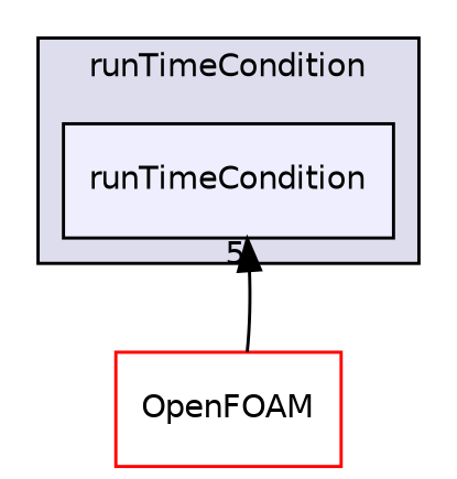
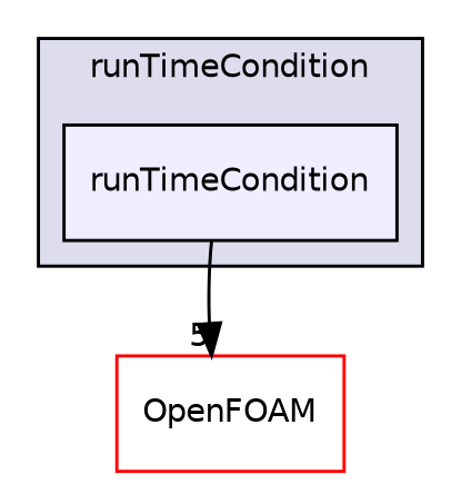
  digraph {
    compound=true
    node [fontname=Helvetica fontsize=10 shape=box]
    n1 [fillcolor="#eeeeff" label=runTimeCondition pencolor=black style=filled]
    n2 [color=red label=OpenFOAM]
    subgraph cluster_1 {
      bgcolor="#ddddee"
      fontname=Helvetica
      fontsize=10
      label=runTimeCondition
      pencolor=black
      n1
    }
-   n2 -> n1 [headlabel=5 labeldistance=1.5 labelfontname=Helvetica labelfontsize=10]
+   n1 -> n2 [headlabel=5 labeldistance=1.5 labelfontname=Helvetica labelfontsize=10]
  }
